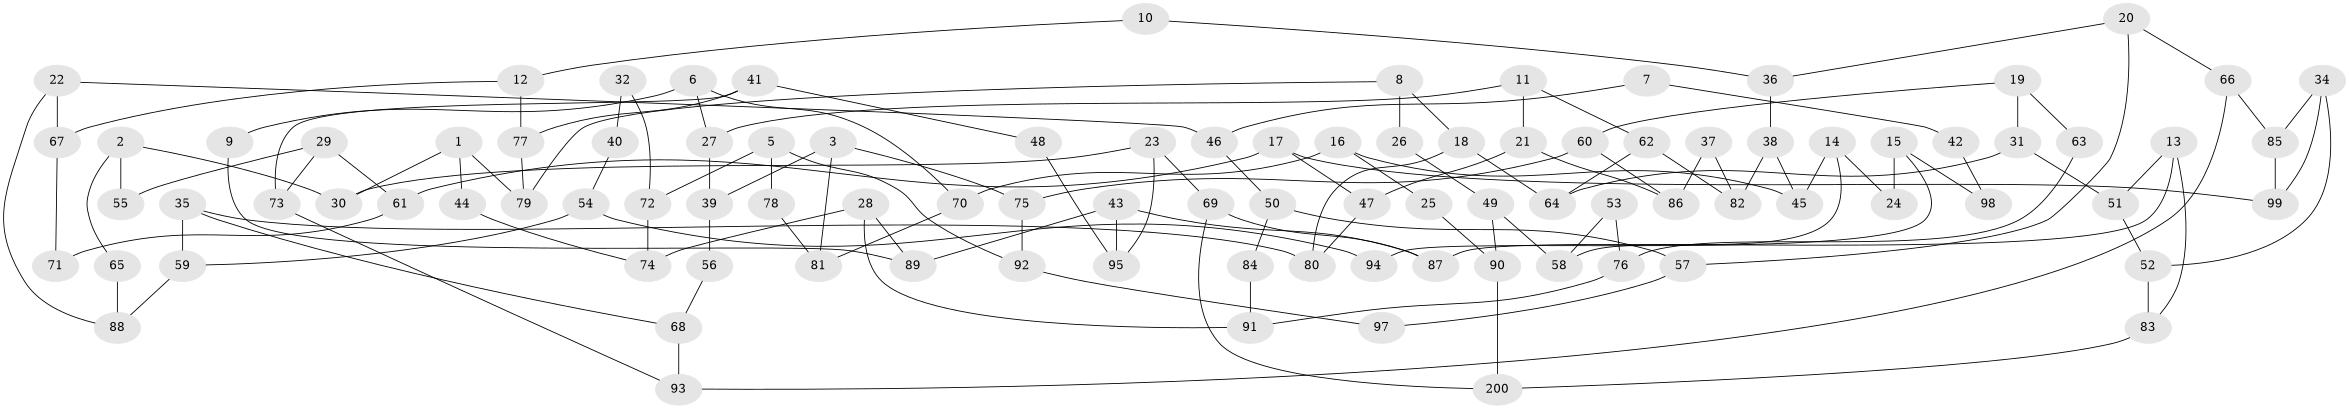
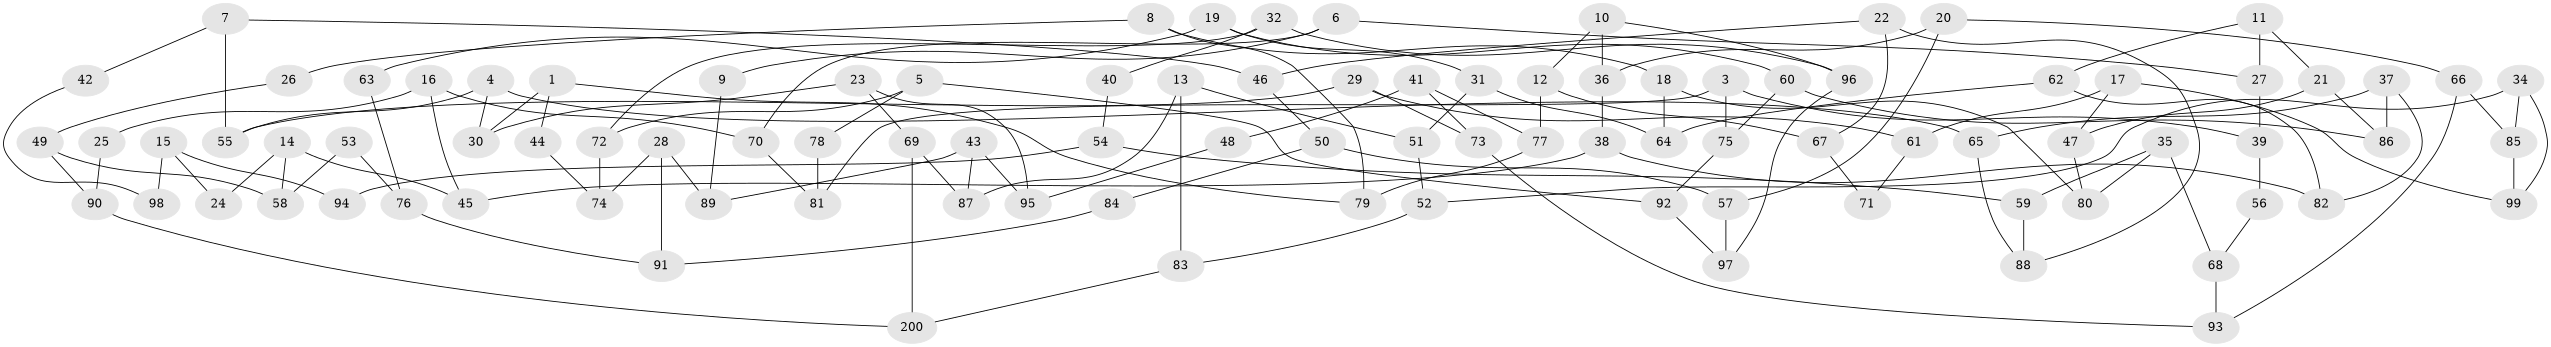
  graph {
    node [color=gray90 style=filled]
    1
    30
    44
    79
    74
    53
    58
    76
    78
    81
    3
    39
    75
    56
    92
-   4 [label=2]
+   4
    55
    65
    88
    5
    72
    97
    6
    9
    27
    70
    89
    7
    42
    46
    98
    50
    8
    18
    26
    64
    80
    49
    40
    54
    10
    12
    36
+   96
    67
    77
    38
    11
    21
    62
    47
    86
    82
    71
    13
    51
    83
    87
    52
    n60 [label=200]
    14
    24
    45
    15
    94
    16
    25
    90
    17
    61
    99
    19
    31
    60
    63
    20
    57
    66
    85
    93
    22
    23
    69
    95
    68
    28
    91
    29
    73
    32
    34
    35
    59
    37
    41
    48
    43
    84
    1 -- 30
    1 -- 44
    1 -- 79
    44 -- 74
    53 -- 58
    53 -- 76
    76 -- 91
    78 -- 81
    3 -- 81
    3 -- 39
    3 -- 75
    39 -- 56
    75 -- 92
    56 -- 68
    92 -- 97
    4 -- 30
    4 -- 55
    4 -- 65
    65 -- 88
    5 -- 78
    5 -- 92
    5 -- 72
    72 -- 74
    6 -- 9
    6 -- 27
    6 -- 70
    9 -- 89
    27 -- 39
    70 -- 81
+   7 -- 55
    7 -- 42
    7 -- 46
    42 -- 98
    46 -- 50
    50 -- 57
    50 -- 84
    8 -- 79
    8 -- 18
    8 -- 26
    18 -- 64
    18 -- 80
    26 -- 49
    49 -- 58
    49 -- 90
    40 -- 54
    54 -- 94
    54 -- 59
    10 -- 12
    10 -- 36
+   10 -- 96
    12 -- 67
    12 -- 77
    36 -- 38
+   96 -- 97
    67 -- 71
    77 -- 79
    38 -- 82
    38 -- 45
    11 -- 27
    11 -- 21
    11 -- 62
    21 -- 47
    21 -- 86
    62 -- 64
    62 -- 82
    47 -- 80
    13 -- 51
    13 -- 83
    13 -- 87
    51 -- 52
    83 -- n60
    52 -- 83
    14 -- 58
    14 -- 24
    14 -- 45
    15 -- 98
    15 -- 24
    15 -- 94
    16 -- 70
    16 -- 45
    16 -- 25
    25 -- 90
    90 -- n60
    17 -- 47
    17 -- 61
    17 -- 99
    61 -- 71
    19 -- 31
    19 -- 60
    19 -- 63
    31 -- 64
    31 -- 51
    60 -- 75
    60 -- 86
    63 -- 76
    20 -- 36
    20 -- 57
    20 -- 66
    57 -- 97
    66 -- 85
    66 -- 93
    85 -- 99
    22 -- 88
    22 -- 46
    22 -- 67
    23 -- 30
    23 -- 69
    23 -- 95
    69 -- 87
    69 -- n60
    68 -- 93
    28 -- 74
    28 -- 89
    28 -- 91
    29 -- 55
    29 -- 61
    29 -- 73
    73 -- 93
    32 -- 72
    32 -- 40
+   32 -- 96
    34 -- 52
    34 -- 99
    34 -- 85
    35 -- 80
    35 -- 68
    35 -- 59
    59 -- 88
+   37 -- 65
    37 -- 86
    37 -- 82
    41 -- 77
    41 -- 73
    41 -- 48
    48 -- 95
    43 -- 89
    43 -- 87
    43 -- 95
    84 -- 91
  }
